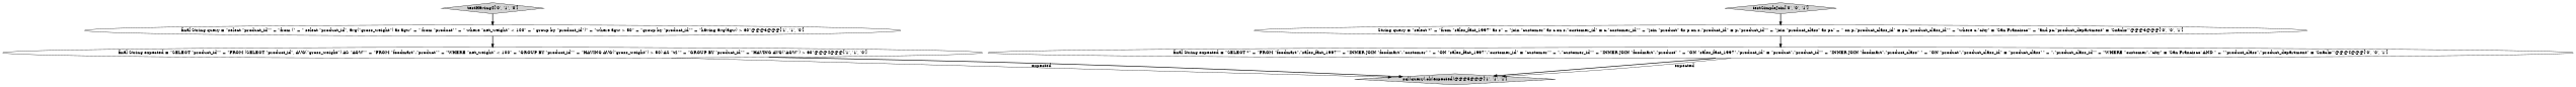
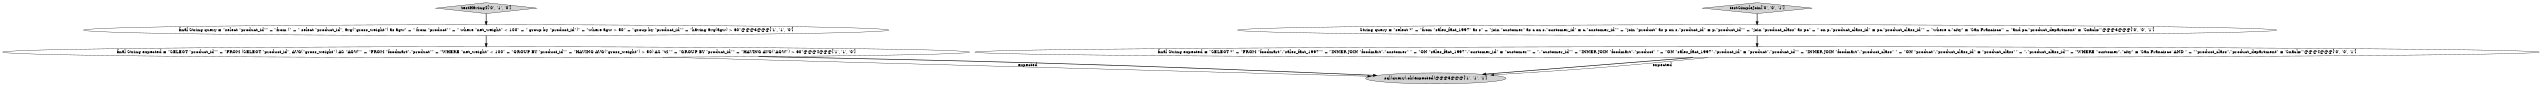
  digraph {
    node [fillcolor=white shape=ellipse style=filled]
    edge [style=bold]
    n1 [label="String query = \"select *\" + \"from \"sales_fact_1997\" as s\" + \"join \"customer\" as c on s.\"customer_id\" = c.\"customer_id\"\" + \"join \"product\" as p on s.\"product_id\" = p.\"product_id\"\" + \"join \"product_class\" as pc\" + \" on p.\"product_class_id\" = pc.\"product_class_id\"\" + \"where c.\"city\" = 'San Francisco'\" + \"and pc.\"product_department\" = 'Snacks'\"@@@3@@@['0', '0', '1']"]
    n2 [label="final String expected = \"SELECT *\" + \"FROM \"foodmart\".\"sales_fact_1997\"\" + \"INNER JOIN \"foodmart\".\"customer\" \" + \"ON \"sales_fact_1997\".\"customer_id\" = \"customer\"\" + \".\"customer_id\"\" + \"INNER JOIN \"foodmart\".\"product\" \" + \"ON \"sales_fact_1997\".\"product_id\" = \"product\".\"product_id\"\" + \"INNER JOIN \"foodmart\".\"product_class\" \" + \"ON \"product\".\"product_class_id\" = \"product_class\"\" + \".\"product_class_id\"\" + \"WHERE \"customer\".\"city\" = 'San Francisco' AND \" + \"\"product_class\".\"product_department\" = 'Snacks'\"@@@4@@@['0', '0', '1']"]
-   n3 [fillcolor=lightgray label="sql(query).ok(expected)@@@5@@@['1', '1', '1']" shape=diamond]
+   n3 [fillcolor=lightgray label="sql(query).ok(expected)@@@5@@@['1', '1', '1']"]
    n4 [label="final String query = \"select \"product_id\"\" + \"from (\" + \" select \"product_id\", avg(\"gross_weight\") as agw\" + \" from \"product\"\" + \" where \"net_weight\" < 100\" + \" group by \"product_id\")\" + \"where agw > 50\" + \"group by \"product_id\"\" + \"having avg(agw) > 60\"@@@3@@@['1', '1', '0']"]
    n5 [label="final String expected = \"SELECT \"product_id\"\" + \"FROM (SELECT \"product_id\", AVG(\"gross_weight\") AS \"AGW\"\" + \"FROM \"foodmart\".\"product\"\" + \"WHERE \"net_weight\" < 100\" + \"GROUP BY \"product_id\"\" + \"HAVING AVG(\"gross_weight\") > 50) AS \"t2\"\" + \"GROUP BY \"product_id\"\" + \"HAVING AVG(\"AGW\") > 60\"@@@4@@@['1', '1', '0']"]
    n6 [fillcolor=lightgray label="testSimpleJoin['0', '0', '1']" shape=diamond]
    n7 [fillcolor=lightgray label="testHaving4['0', '1', '0']" shape=diamond]
    n1 -> n2
    n2 -> n3
    n2 -> n3 [label=expected style=solid]
    n4 -> n5
    n5 -> n3 [label=expected style=solid]
    n5 -> n3
    n6 -> n1
    n7 -> n4
  }
